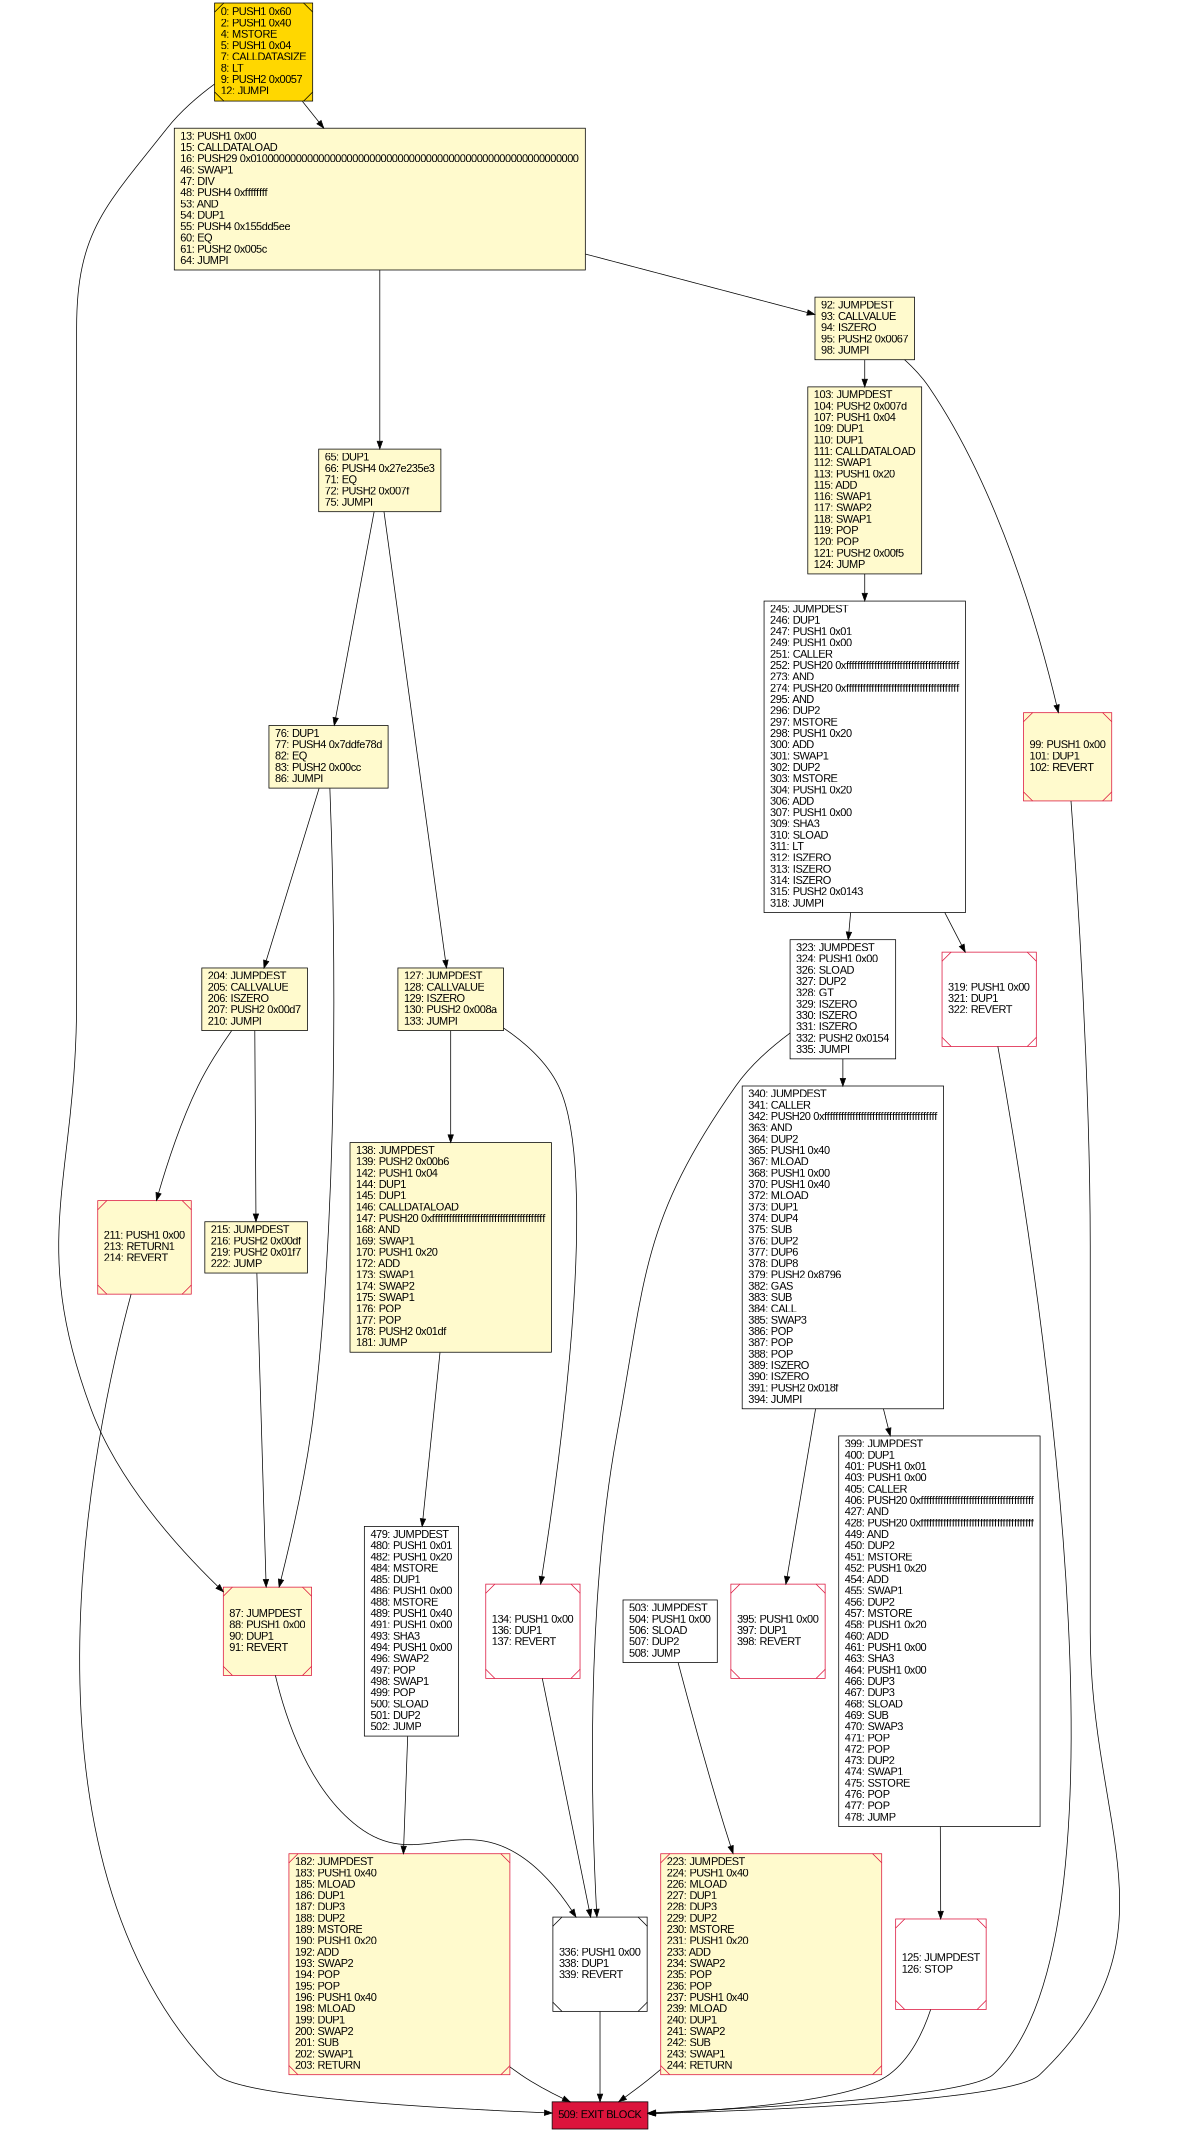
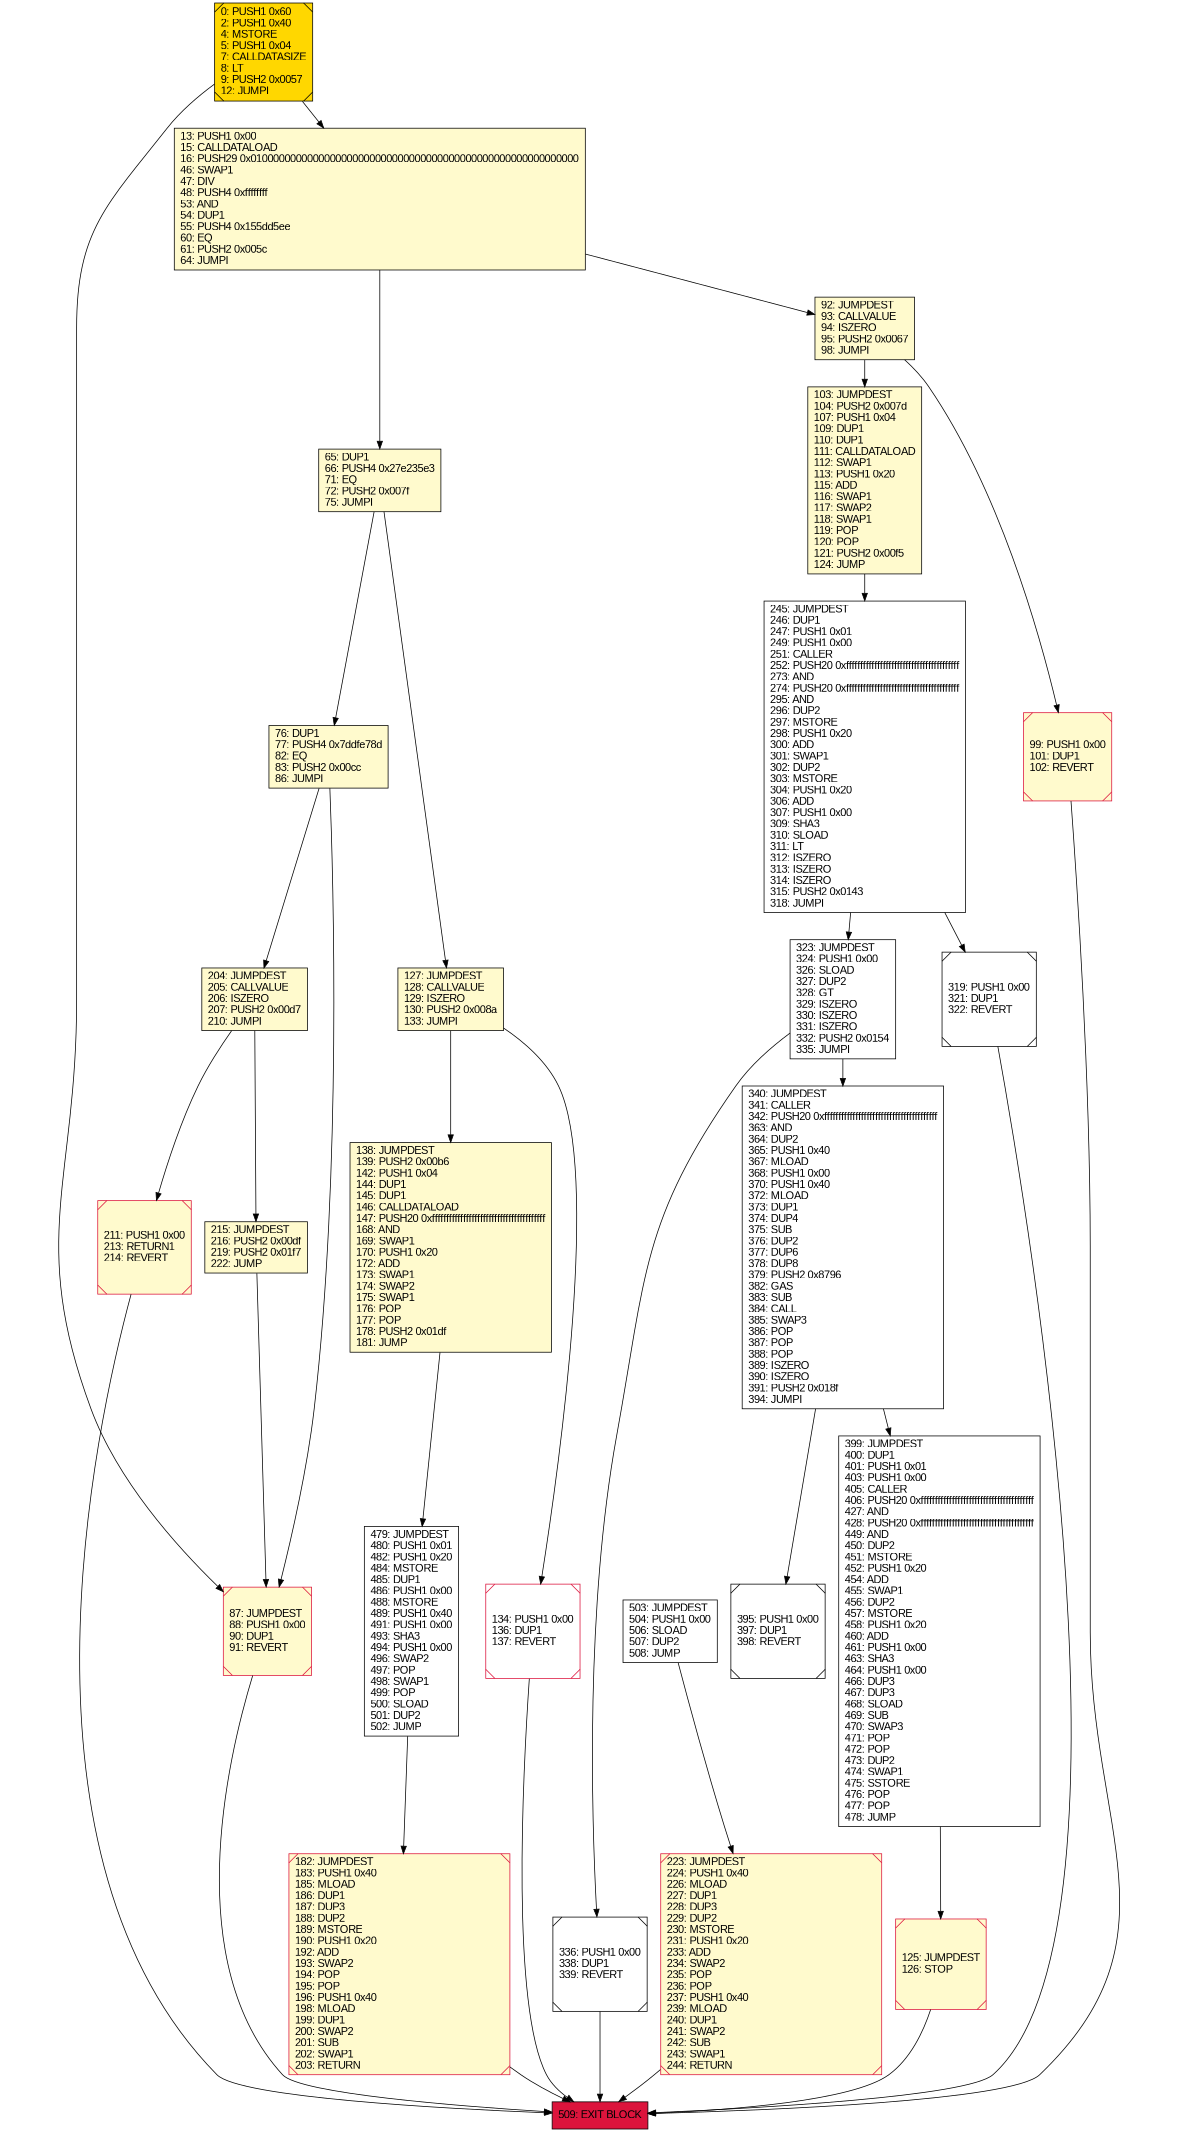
  digraph {
    rankdir=UD
    node [color=black fillcolor=lemonchiffon fontcolor=black fontname=arial shape=box style=filled]
    n1 [fillcolor=white label="340: JUMPDEST\l341: CALLER\l342: PUSH20 0xffffffffffffffffffffffffffffffffffffffff\l363: AND\l364: DUP2\l365: PUSH1 0x40\l367: MLOAD\l368: PUSH1 0x00\l370: PUSH1 0x40\l372: MLOAD\l373: DUP1\l374: DUP4\l375: SUB\l376: DUP2\l377: DUP6\l378: DUP8\l379: PUSH2 0x8796\l382: GAS\l383: SUB\l384: CALL\l385: SWAP3\l386: POP\l387: POP\l388: POP\l389: ISZERO\l390: ISZERO\l391: PUSH2 0x018f\l394: JUMPI\l"]
    n2 [fillcolor=white label="399: JUMPDEST\l400: DUP1\l401: PUSH1 0x01\l403: PUSH1 0x00\l405: CALLER\l406: PUSH20 0xffffffffffffffffffffffffffffffffffffffff\l427: AND\l428: PUSH20 0xffffffffffffffffffffffffffffffffffffffff\l449: AND\l450: DUP2\l451: MSTORE\l452: PUSH1 0x20\l454: ADD\l455: SWAP1\l456: DUP2\l457: MSTORE\l458: PUSH1 0x20\l460: ADD\l461: PUSH1 0x00\l463: SHA3\l464: PUSH1 0x00\l466: DUP3\l467: DUP3\l468: SLOAD\l469: SUB\l470: SWAP3\l471: POP\l472: POP\l473: DUP2\l474: SWAP1\l475: SSTORE\l476: POP\l477: POP\l478: JUMP\l"]
-   n3 [color=crimson fillcolor=white label="395: PUSH1 0x00\l397: DUP1\l398: REVERT\l" shape=Msquare]
-   n4 [color=crimson fillcolor=white label="125: JUMPDEST\l126: STOP\l" shape=Msquare]
+   n3 [fillcolor=white label="395: PUSH1 0x00\l397: DUP1\l398: REVERT\l" shape=Msquare]
+   n4 [color=crimson label="125: JUMPDEST\l126: STOP\l" shape=Msquare]
    n5 [color=crimson label="99: PUSH1 0x00\l101: DUP1\l102: REVERT\l" shape=Msquare]
    n6 [fillcolor=crimson label="509: EXIT BLOCK\l"]
    n7 [color=crimson label="182: JUMPDEST\l183: PUSH1 0x40\l185: MLOAD\l186: DUP1\l187: DUP3\l188: DUP2\l189: MSTORE\l190: PUSH1 0x20\l192: ADD\l193: SWAP2\l194: POP\l195: POP\l196: PUSH1 0x40\l198: MLOAD\l199: DUP1\l200: SWAP2\l201: SUB\l202: SWAP1\l203: RETURN\l" shape=Msquare]
    n8 [fillcolor=white label="479: JUMPDEST\l480: PUSH1 0x01\l482: PUSH1 0x20\l484: MSTORE\l485: DUP1\l486: PUSH1 0x00\l488: MSTORE\l489: PUSH1 0x40\l491: PUSH1 0x00\l493: SHA3\l494: PUSH1 0x00\l496: SWAP2\l497: POP\l498: SWAP1\l499: POP\l500: SLOAD\l501: DUP2\l502: JUMP\l"]
    n9 [fillcolor=white label="503: JUMPDEST\l504: PUSH1 0x00\l506: SLOAD\l507: DUP2\l508: JUMP\l"]
    n10 [color=crimson label="223: JUMPDEST\l224: PUSH1 0x40\l226: MLOAD\l227: DUP1\l228: DUP3\l229: DUP2\l230: MSTORE\l231: PUSH1 0x20\l233: ADD\l234: SWAP2\l235: POP\l236: POP\l237: PUSH1 0x40\l239: MLOAD\l240: DUP1\l241: SWAP2\l242: SUB\l243: SWAP1\l244: RETURN\l" shape=Msquare]
    n11 [label="65: DUP1\l66: PUSH4 0x27e235e3\l71: EQ\l72: PUSH2 0x007f\l75: JUMPI\l"]
    n12 [label="76: DUP1\l77: PUSH4 0x7ddfe78d\l82: EQ\l83: PUSH2 0x00cc\l86: JUMPI\l"]
    n13 [label="127: JUMPDEST\l128: CALLVALUE\l129: ISZERO\l130: PUSH2 0x008a\l133: JUMPI\l"]
    n14 [color=crimson label="87: JUMPDEST\l88: PUSH1 0x00\l90: DUP1\l91: REVERT\l" shape=Msquare]
    n15 [label="204: JUMPDEST\l205: CALLVALUE\l206: ISZERO\l207: PUSH2 0x00d7\l210: JUMPI\l"]
    n16 [color=crimson fillcolor=white label="134: PUSH1 0x00\l136: DUP1\l137: REVERT\l" shape=Msquare]
    n17 [label="138: JUMPDEST\l139: PUSH2 0x00b6\l142: PUSH1 0x04\l144: DUP1\l145: DUP1\l146: CALLDATALOAD\l147: PUSH20 0xffffffffffffffffffffffffffffffffffffffff\l168: AND\l169: SWAP1\l170: PUSH1 0x20\l172: ADD\l173: SWAP1\l174: SWAP2\l175: SWAP1\l176: POP\l177: POP\l178: PUSH2 0x01df\l181: JUMP\l"]
    n18 [fillcolor=white label="323: JUMPDEST\l324: PUSH1 0x00\l326: SLOAD\l327: DUP2\l328: GT\l329: ISZERO\l330: ISZERO\l331: ISZERO\l332: PUSH2 0x0154\l335: JUMPI\l"]
    n19 [fillcolor=white label="336: PUSH1 0x00\l338: DUP1\l339: REVERT\l" shape=Msquare]
    n20 [fillcolor=white label="245: JUMPDEST\l246: DUP1\l247: PUSH1 0x01\l249: PUSH1 0x00\l251: CALLER\l252: PUSH20 0xffffffffffffffffffffffffffffffffffffffff\l273: AND\l274: PUSH20 0xffffffffffffffffffffffffffffffffffffffff\l295: AND\l296: DUP2\l297: MSTORE\l298: PUSH1 0x20\l300: ADD\l301: SWAP1\l302: DUP2\l303: MSTORE\l304: PUSH1 0x20\l306: ADD\l307: PUSH1 0x00\l309: SHA3\l310: SLOAD\l311: LT\l312: ISZERO\l313: ISZERO\l314: ISZERO\l315: PUSH2 0x0143\l318: JUMPI\l"]
-   n21 [color=crimson fillcolor=white label="319: PUSH1 0x00\l321: DUP1\l322: REVERT\l" shape=Msquare]
+   n21 [fillcolor=white label="319: PUSH1 0x00\l321: DUP1\l322: REVERT\l" shape=Msquare]
    n22 [label="215: JUMPDEST\l216: PUSH2 0x00df\l219: PUSH2 0x01f7\l222: JUMP\l"]
    n23 [label="13: PUSH1 0x00\l15: CALLDATALOAD\l16: PUSH29 0x0100000000000000000000000000000000000000000000000000000000\l46: SWAP1\l47: DIV\l48: PUSH4 0xffffffff\l53: AND\l54: DUP1\l55: PUSH4 0x155dd5ee\l60: EQ\l61: PUSH2 0x005c\l64: JUMPI\l"]
    n24 [label="92: JUMPDEST\l93: CALLVALUE\l94: ISZERO\l95: PUSH2 0x0067\l98: JUMPI\l"]
    n25 [label="103: JUMPDEST\l104: PUSH2 0x007d\l107: PUSH1 0x04\l109: DUP1\l110: DUP1\l111: CALLDATALOAD\l112: SWAP1\l113: PUSH1 0x20\l115: ADD\l116: SWAP1\l117: SWAP2\l118: SWAP1\l119: POP\l120: POP\l121: PUSH2 0x00f5\l124: JUMP\l"]
    n26 [color=crimson label="211: PUSH1 0x00\l213: RETURN1\l214: REVERT\l" shape=Msquare]
    n27 [fillcolor=gold label="0: PUSH1 0x60\l2: PUSH1 0x40\l4: MSTORE\l5: PUSH1 0x04\l7: CALLDATASIZE\l8: LT\l9: PUSH2 0x0057\l12: JUMPI\l" shape=Msquare]
    n1 -> n2
    n1 -> n3
    n2 -> n4
    n4 -> n6
    n5 -> n6
    n7 -> n6
    n8 -> n7
    n9 -> n10
    n10 -> n6
    n11 -> n12
    n11 -> n13
    n12 -> n14
    n12 -> n15
    n13 -> n16
    n13 -> n17
-   n14 -> n19
+   n14 -> n6
    n15 -> n22
    n15 -> n26
-   n16 -> n19
+   n16 -> n6
    n17 -> n8
    n18 -> n1
    n18 -> n19
    n19 -> n6
    n20 -> n18
    n20 -> n21
    n21 -> n6
    n22 -> n14
    n23 -> n11
    n23 -> n24
    n24 -> n5
    n24 -> n25
    n25 -> n20
    n26 -> n6
    n27 -> n14
    n27 -> n23
  }
